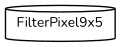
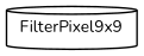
  digraph {
    rankdir=LR
    fontname=Nunito
-   n1 [color=black fillcolor=white fontname=Nunito fontsize=10 height=0.2 label=FilterPixel9x5 shape=cylinder style=filled width=0.4]
+   n1 [color=black fillcolor=white fontname=Nunito fontsize=10 height=0.2 label=FilterPixel9x9 shape=cylinder style=filled width=0.4]
  }
